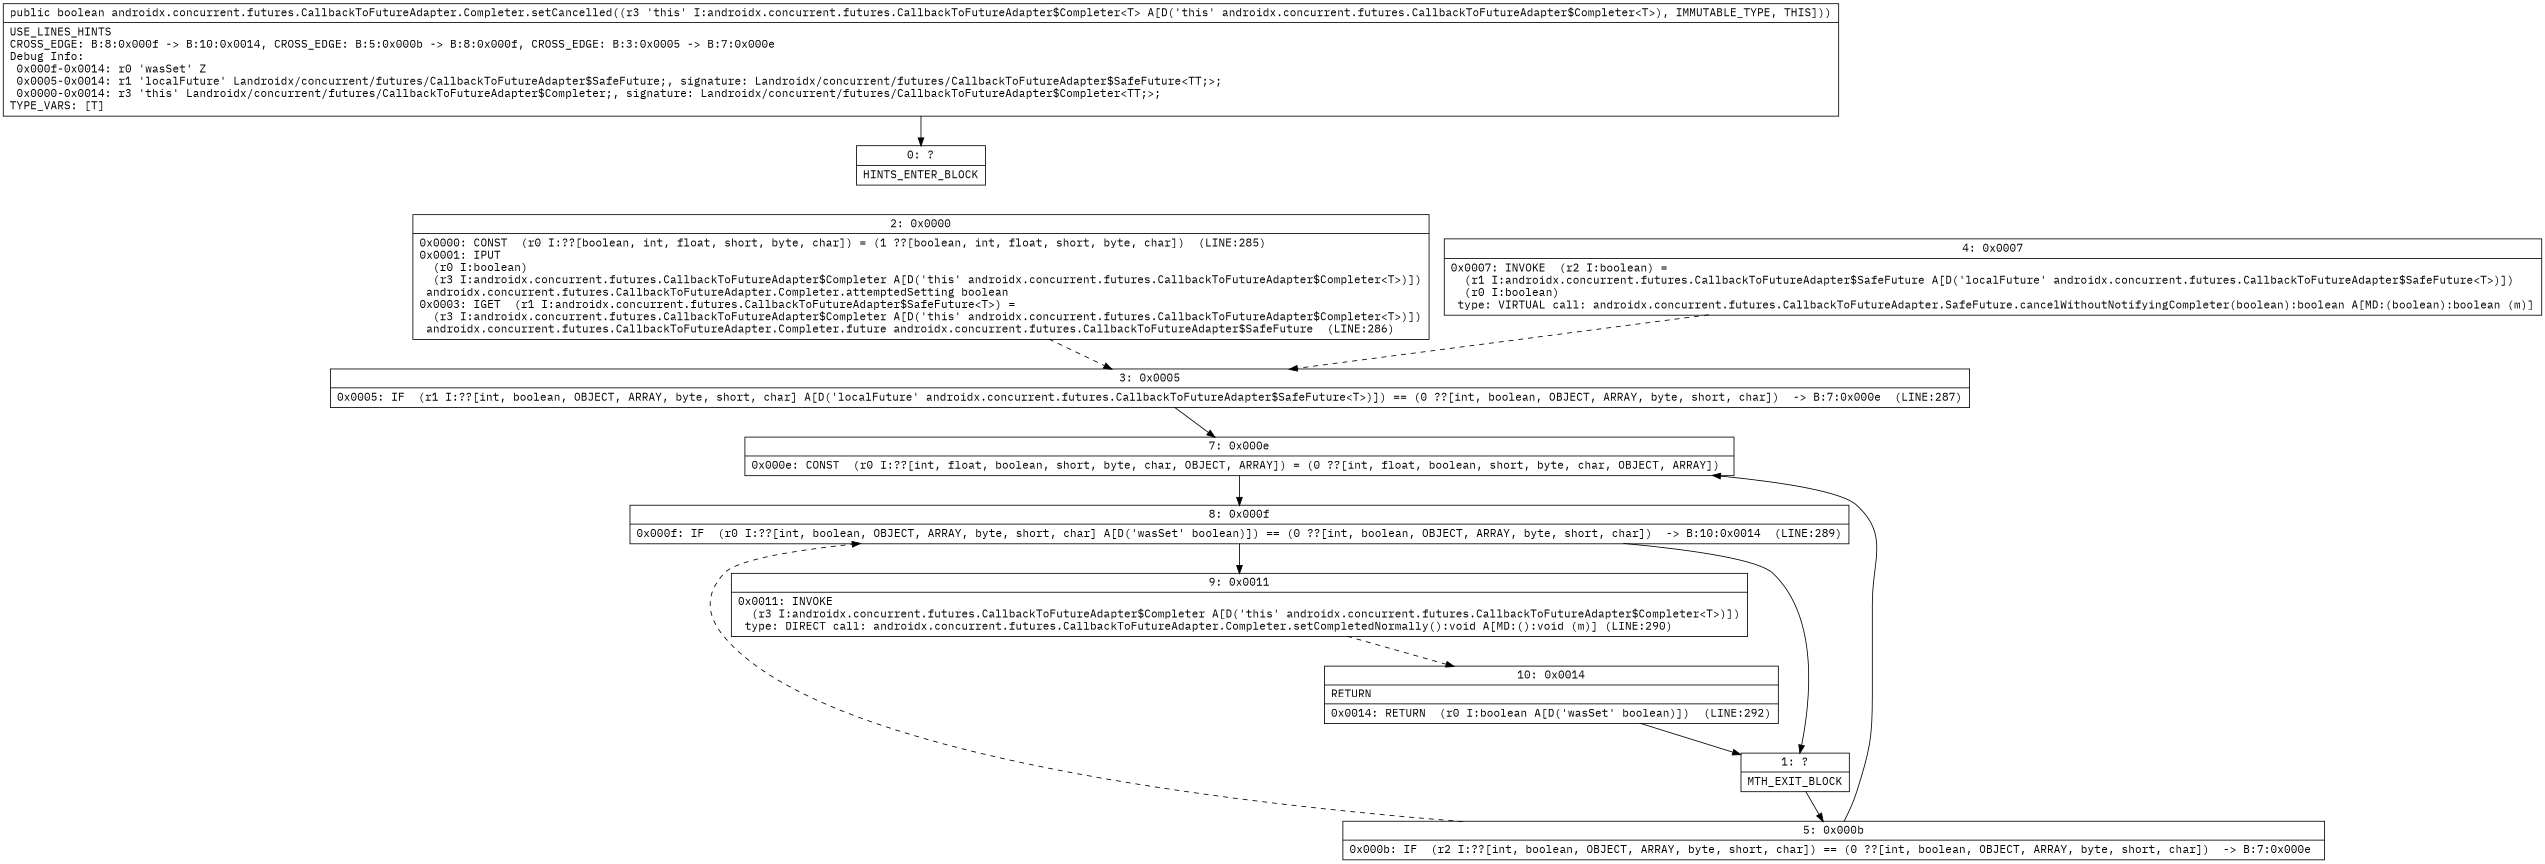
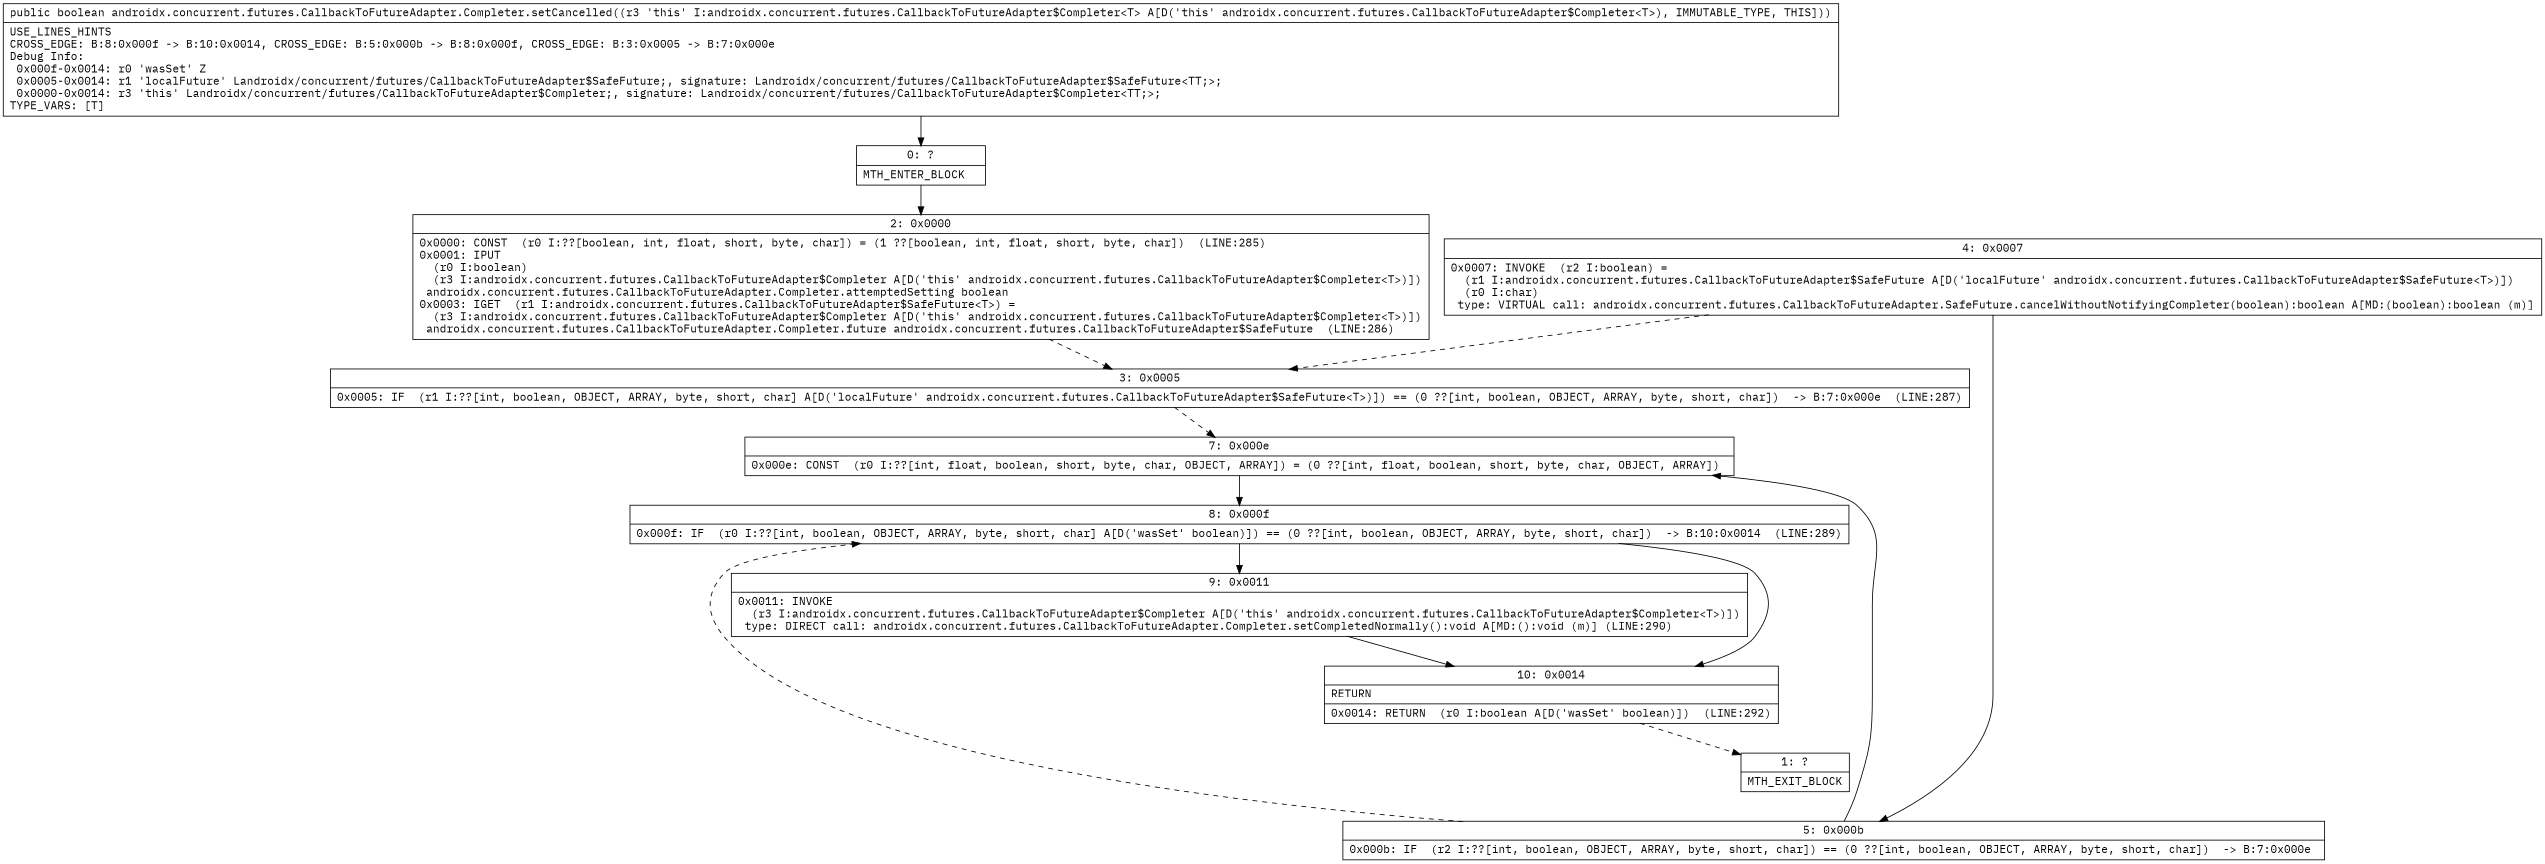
  digraph {
    fontname="IBM Plex Mono"
    node [fontname="IBM Plex Mono" shape=record]
    edge [fontname="IBM Plex Mono"]
-   n1 [label="{0\:\ ?|HINTS_ENTER_BLOCK\l}"]
+   n1 [label="{0\:\ ?|MTH_ENTER_BLOCK\l}"]
    n2 [label="{2\:\ 0x0000|0x0000: CONST  (r0 I:??[boolean, int, float, short, byte, char]) = (1 ??[boolean, int, float, short, byte, char])  (LINE:285)\l0x0001: IPUT  \l  (r0 I:boolean)\l  (r3 I:androidx.concurrent.futures.CallbackToFutureAdapter$Completer A[D('this' androidx.concurrent.futures.CallbackToFutureAdapter$Completer\<T\>)])\l androidx.concurrent.futures.CallbackToFutureAdapter.Completer.attemptedSetting boolean \l0x0003: IGET  (r1 I:androidx.concurrent.futures.CallbackToFutureAdapter$SafeFuture\<T\>) = \l  (r3 I:androidx.concurrent.futures.CallbackToFutureAdapter$Completer A[D('this' androidx.concurrent.futures.CallbackToFutureAdapter$Completer\<T\>)])\l androidx.concurrent.futures.CallbackToFutureAdapter.Completer.future androidx.concurrent.futures.CallbackToFutureAdapter$SafeFuture  (LINE:286)\l}"]
    n3 [label="{3\:\ 0x0005|0x0005: IF  (r1 I:??[int, boolean, OBJECT, ARRAY, byte, short, char] A[D('localFuture' androidx.concurrent.futures.CallbackToFutureAdapter$SafeFuture\<T\>)]) == (0 ??[int, boolean, OBJECT, ARRAY, byte, short, char])  \-\> B:7:0x000e  (LINE:287)\l}"]
    n4 [label="{7\:\ 0x000e|0x000e: CONST  (r0 I:??[int, float, boolean, short, byte, char, OBJECT, ARRAY]) = (0 ??[int, float, boolean, short, byte, char, OBJECT, ARRAY]) \l}"]
-   n5 [label="{4\:\ 0x0007|0x0007: INVOKE  (r2 I:boolean) = \l  (r1 I:androidx.concurrent.futures.CallbackToFutureAdapter$SafeFuture A[D('localFuture' androidx.concurrent.futures.CallbackToFutureAdapter$SafeFuture\<T\>)])\l  (r0 I:boolean)\l type: VIRTUAL call: androidx.concurrent.futures.CallbackToFutureAdapter.SafeFuture.cancelWithoutNotifyingCompleter(boolean):boolean A[MD:(boolean):boolean (m)]\l}"]
+   n5 [label="{4\:\ 0x0007|0x0007: INVOKE  (r2 I:boolean) = \l  (r1 I:androidx.concurrent.futures.CallbackToFutureAdapter$SafeFuture A[D('localFuture' androidx.concurrent.futures.CallbackToFutureAdapter$SafeFuture\<T\>)])\l  (r0 I:char)\l type: VIRTUAL call: androidx.concurrent.futures.CallbackToFutureAdapter.SafeFuture.cancelWithoutNotifyingCompleter(boolean):boolean A[MD:(boolean):boolean (m)]\l}"]
    n6 [label="{5\:\ 0x000b|0x000b: IF  (r2 I:??[int, boolean, OBJECT, ARRAY, byte, short, char]) == (0 ??[int, boolean, OBJECT, ARRAY, byte, short, char])  \-\> B:7:0x000e \l}"]
    n7 [label="{8\:\ 0x000f|0x000f: IF  (r0 I:??[int, boolean, OBJECT, ARRAY, byte, short, char] A[D('wasSet' boolean)]) == (0 ??[int, boolean, OBJECT, ARRAY, byte, short, char])  \-\> B:10:0x0014  (LINE:289)\l}"]
    n8 [label="{9\:\ 0x0011|0x0011: INVOKE  \l  (r3 I:androidx.concurrent.futures.CallbackToFutureAdapter$Completer A[D('this' androidx.concurrent.futures.CallbackToFutureAdapter$Completer\<T\>)])\l type: DIRECT call: androidx.concurrent.futures.CallbackToFutureAdapter.Completer.setCompletedNormally():void A[MD:():void (m)] (LINE:290)\l}"]
    n9 [label="{10\:\ 0x0014|RETURN\l|0x0014: RETURN  (r0 I:boolean A[D('wasSet' boolean)])  (LINE:292)\l}"]
    n10 [label="{1\:\ ?|MTH_EXIT_BLOCK\l}"]
    n11 [label="{public boolean androidx.concurrent.futures.CallbackToFutureAdapter.Completer.setCancelled((r3 'this' I:androidx.concurrent.futures.CallbackToFutureAdapter$Completer\<T\> A[D('this' androidx.concurrent.futures.CallbackToFutureAdapter$Completer\<T\>), IMMUTABLE_TYPE, THIS]))  | USE_LINES_HINTS\lCROSS_EDGE: B:8:0x000f \-\> B:10:0x0014, CROSS_EDGE: B:5:0x000b \-\> B:8:0x000f, CROSS_EDGE: B:3:0x0005 \-\> B:7:0x000e\lDebug Info:\l  0x000f\-0x0014: r0 'wasSet' Z\l  0x0005\-0x0014: r1 'localFuture' Landroidx\/concurrent\/futures\/CallbackToFutureAdapter$SafeFuture;, signature: Landroidx\/concurrent\/futures\/CallbackToFutureAdapter$SafeFuture\<TT;\>;\l  0x0000\-0x0014: r3 'this' Landroidx\/concurrent\/futures\/CallbackToFutureAdapter$Completer;, signature: Landroidx\/concurrent\/futures\/CallbackToFutureAdapter$Completer\<TT;\>;\lTYPE_VARS: [T]\l}"]
+   n1 -> n2
    n2 -> n3 [style=dashed]
-   n3 -> n4
+   n3 -> n4 [style=dashed]
    n4 -> n7
    n5 -> n3 [style=dashed]
-   n10 -> n6
+   n5 -> n6
    n6 -> n4
    n6 -> n7 [style=dashed]
    n7 -> n8 [style=solid]
-   n7 -> n10
-   n8 -> n9 [style=dashed]
-   n9 -> n10
+   n7 -> n9
+   n8 -> n9
+   n9 -> n10 [style=dashed]
    n11 -> n1
  }
